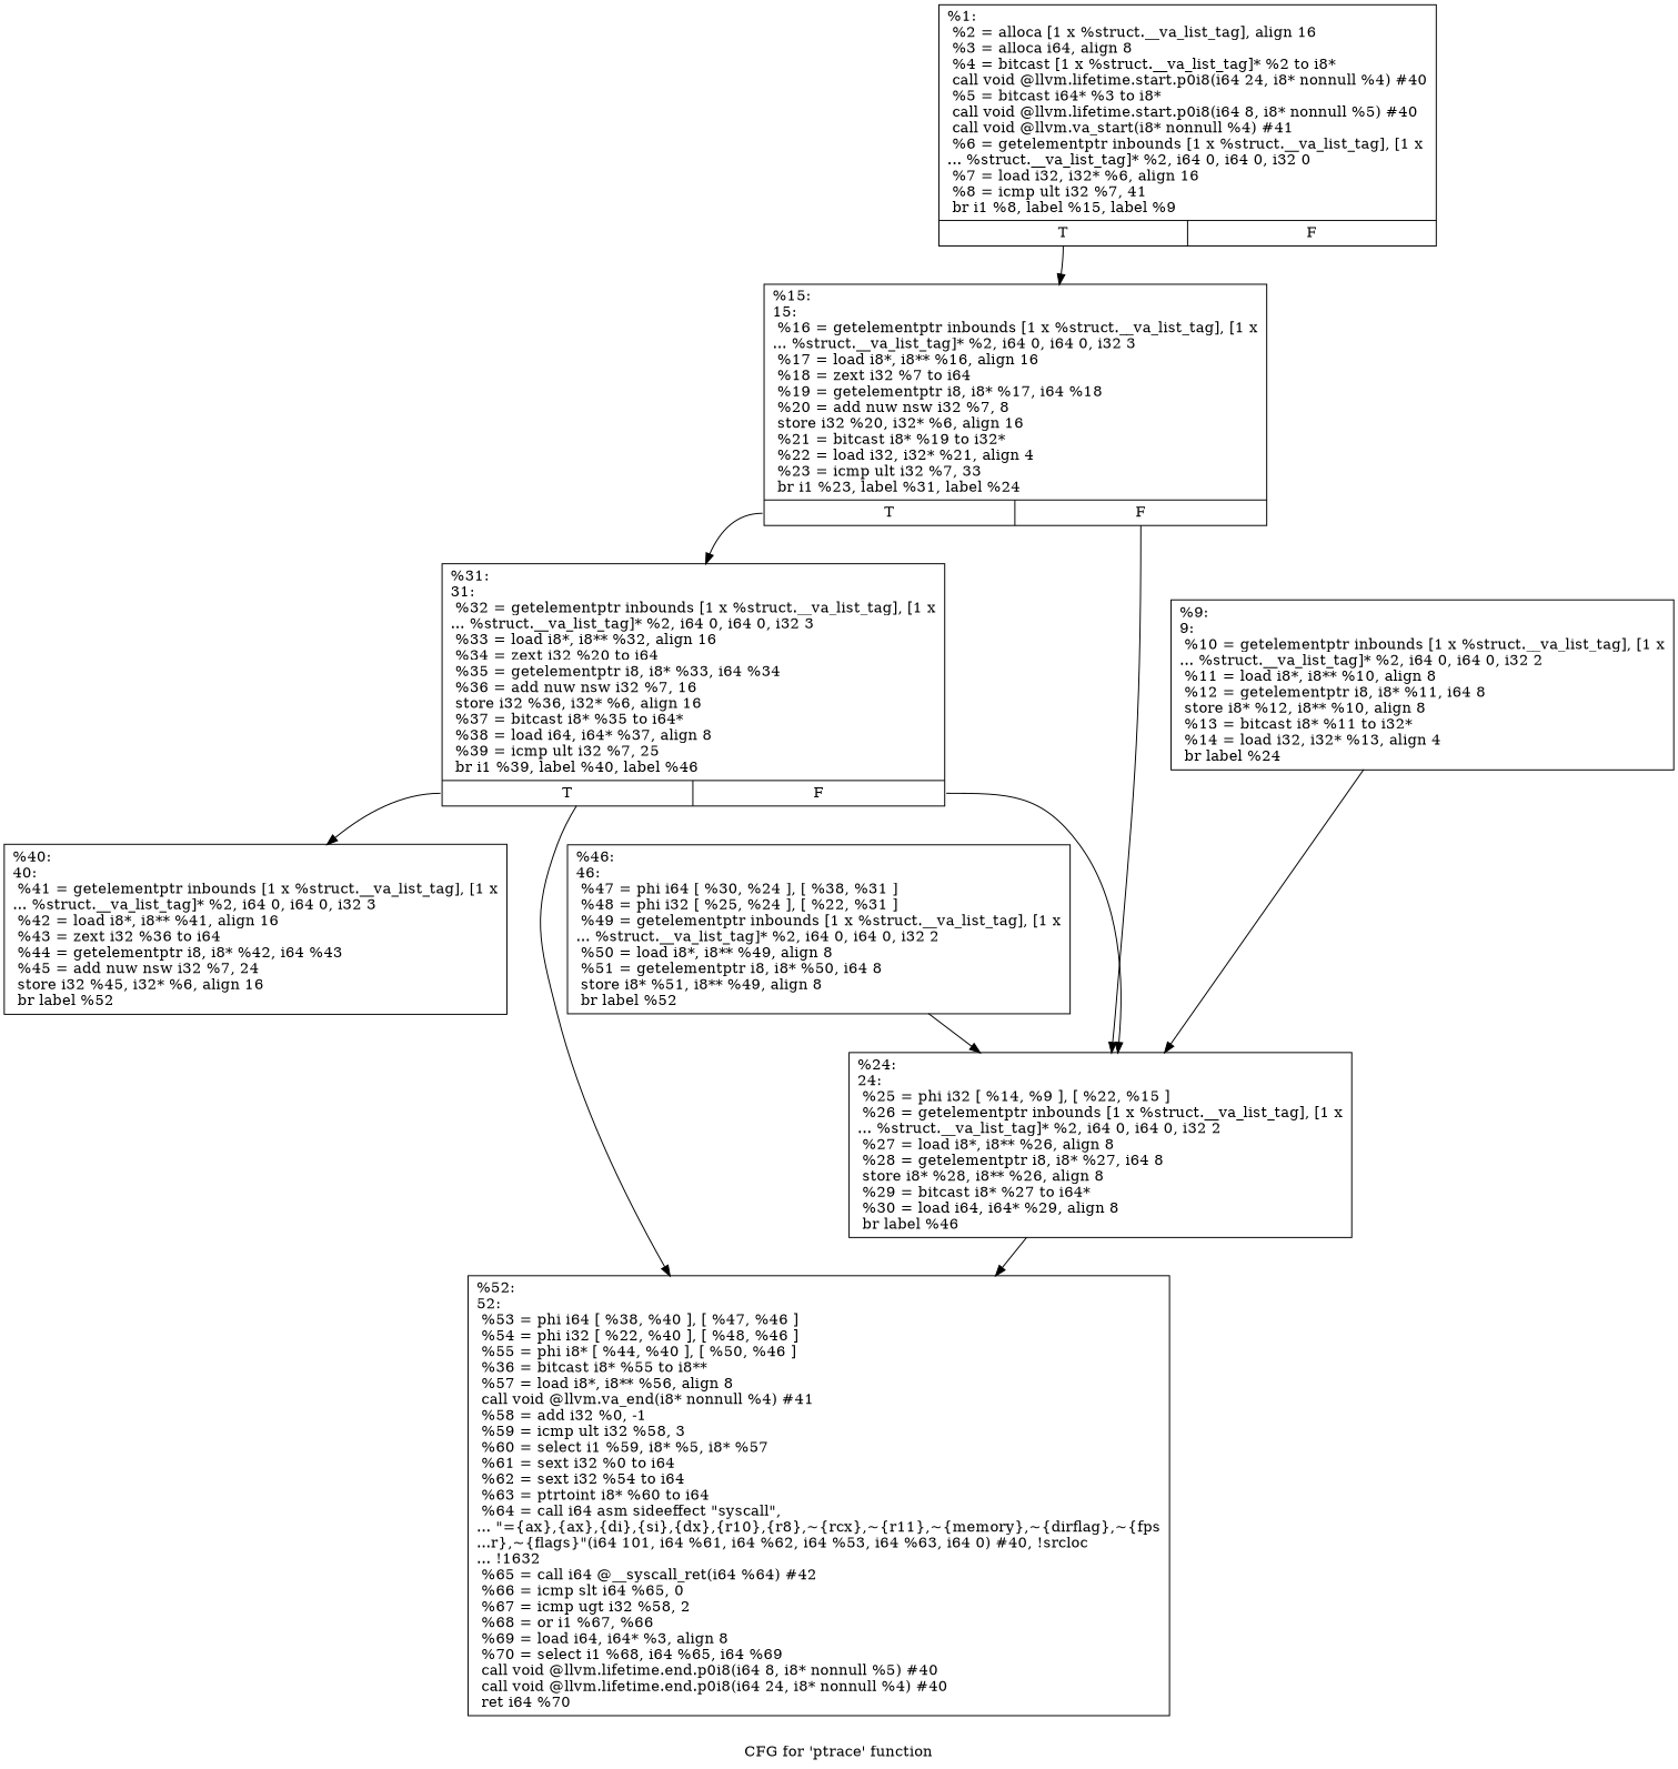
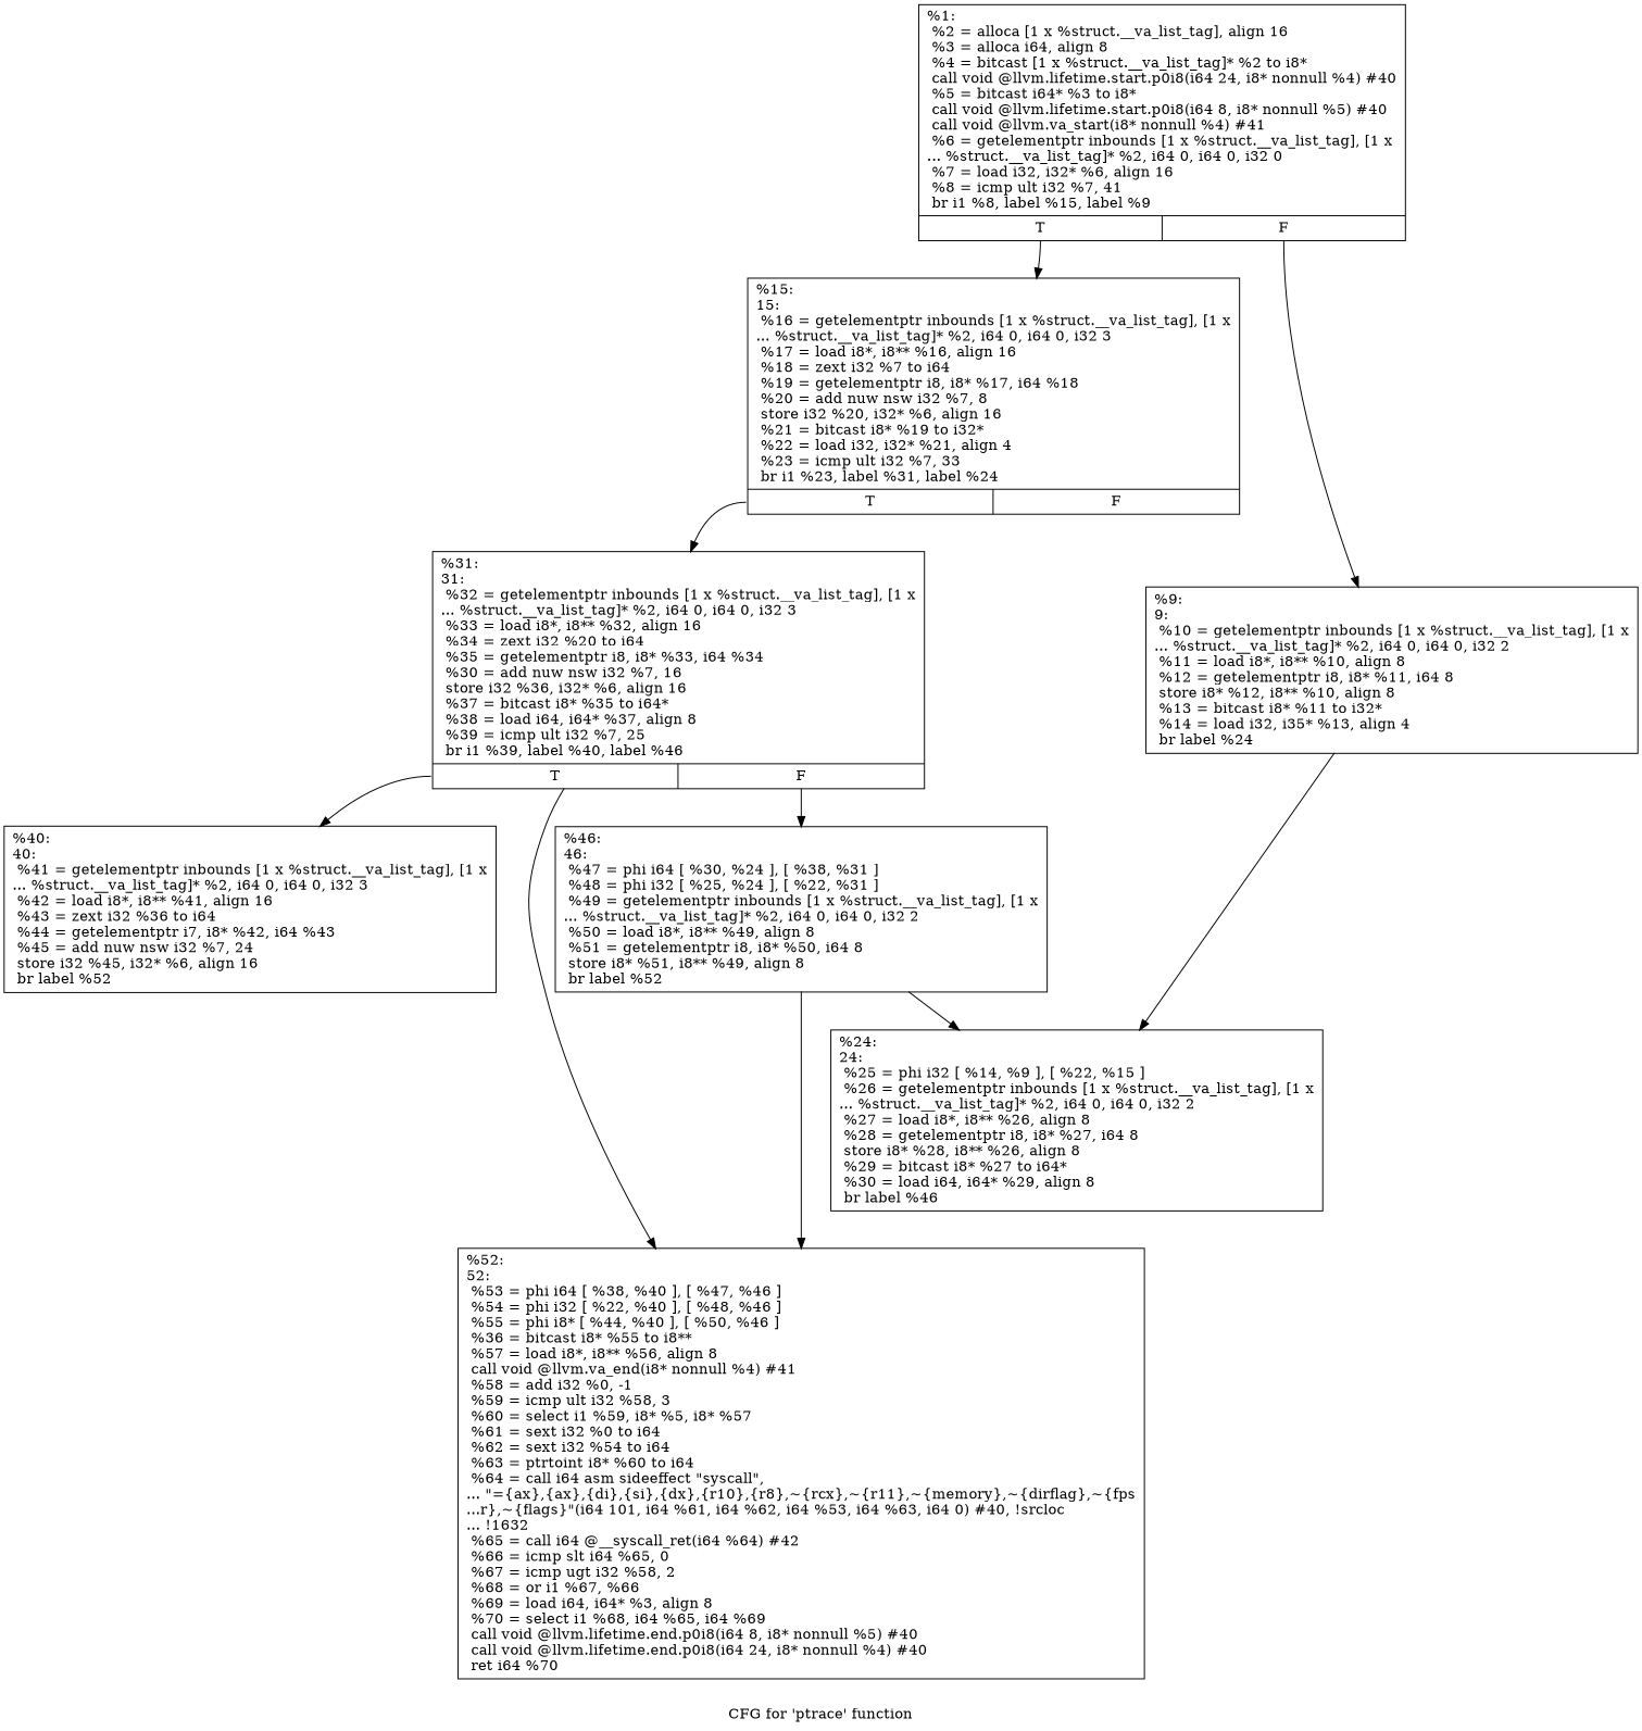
  digraph {
    label="CFG for 'ptrace' function"
    node [shape=record]
    n1 [label="{%1:\l  %2 = alloca [1 x %struct.__va_list_tag], align 16\l  %3 = alloca i64, align 8\l  %4 = bitcast [1 x %struct.__va_list_tag]* %2 to i8*\l  call void @llvm.lifetime.start.p0i8(i64 24, i8* nonnull %4) #40\l  %5 = bitcast i64* %3 to i8*\l  call void @llvm.lifetime.start.p0i8(i64 8, i8* nonnull %5) #40\l  call void @llvm.va_start(i8* nonnull %4) #41\l  %6 = getelementptr inbounds [1 x %struct.__va_list_tag], [1 x\l... %struct.__va_list_tag]* %2, i64 0, i64 0, i32 0\l  %7 = load i32, i32* %6, align 16\l  %8 = icmp ult i32 %7, 41\l  br i1 %8, label %15, label %9\l|{<s0>T|<s1>F}}"]
    n2 [label="{%15:\l15:                                               \l  %16 = getelementptr inbounds [1 x %struct.__va_list_tag], [1 x\l... %struct.__va_list_tag]* %2, i64 0, i64 0, i32 3\l  %17 = load i8*, i8** %16, align 16\l  %18 = zext i32 %7 to i64\l  %19 = getelementptr i8, i8* %17, i64 %18\l  %20 = add nuw nsw i32 %7, 8\l  store i32 %20, i32* %6, align 16\l  %21 = bitcast i8* %19 to i32*\l  %22 = load i32, i32* %21, align 4\l  %23 = icmp ult i32 %7, 33\l  br i1 %23, label %31, label %24\l|{<s0>T|<s1>F}}"]
-   n3 [label="{%9:\l9:                                                \l  %10 = getelementptr inbounds [1 x %struct.__va_list_tag], [1 x\l... %struct.__va_list_tag]* %2, i64 0, i64 0, i32 2\l  %11 = load i8*, i8** %10, align 8\l  %12 = getelementptr i8, i8* %11, i64 8\l  store i8* %12, i8** %10, align 8\l  %13 = bitcast i8* %11 to i32*\l  %14 = load i32, i32* %13, align 4\l  br label %24\l}"]
+   n3 [label="{%9:\l9:                                                \l  %10 = getelementptr inbounds [1 x %struct.__va_list_tag], [1 x\l... %struct.__va_list_tag]* %2, i64 0, i64 0, i32 2\l  %11 = load i8*, i8** %10, align 8\l  %12 = getelementptr i8, i8* %11, i64 8\l  store i8* %12, i8** %10, align 8\l  %13 = bitcast i8* %11 to i32*\l  %14 = load i32, i35* %13, align 4\l  br label %24\l}"]
    n4 [label="{%24:\l24:                                               \l  %25 = phi i32 [ %14, %9 ], [ %22, %15 ]\l  %26 = getelementptr inbounds [1 x %struct.__va_list_tag], [1 x\l... %struct.__va_list_tag]* %2, i64 0, i64 0, i32 2\l  %27 = load i8*, i8** %26, align 8\l  %28 = getelementptr i8, i8* %27, i64 8\l  store i8* %28, i8** %26, align 8\l  %29 = bitcast i8* %27 to i64*\l  %30 = load i64, i64* %29, align 8\l  br label %46\l}"]
-   n5 [label="{%31:\l31:                                               \l  %32 = getelementptr inbounds [1 x %struct.__va_list_tag], [1 x\l... %struct.__va_list_tag]* %2, i64 0, i64 0, i32 3\l  %33 = load i8*, i8** %32, align 16\l  %34 = zext i32 %20 to i64\l  %35 = getelementptr i8, i8* %33, i64 %34\l  %36 = add nuw nsw i32 %7, 16\l  store i32 %36, i32* %6, align 16\l  %37 = bitcast i8* %35 to i64*\l  %38 = load i64, i64* %37, align 8\l  %39 = icmp ult i32 %7, 25\l  br i1 %39, label %40, label %46\l|{<s0>T|<s1>F}}"]
+   n5 [label="{%31:\l31:                                               \l  %32 = getelementptr inbounds [1 x %struct.__va_list_tag], [1 x\l... %struct.__va_list_tag]* %2, i64 0, i64 0, i32 3\l  %33 = load i8*, i8** %32, align 16\l  %34 = zext i32 %20 to i64\l  %35 = getelementptr i8, i8* %33, i64 %34\l  %30 = add nuw nsw i32 %7, 16\l  store i32 %36, i32* %6, align 16\l  %37 = bitcast i8* %35 to i64*\l  %38 = load i64, i64* %37, align 8\l  %39 = icmp ult i32 %7, 25\l  br i1 %39, label %40, label %46\l|{<s0>T|<s1>F}}"]
    n6 [label="{%46:\l46:                                               \l  %47 = phi i64 [ %30, %24 ], [ %38, %31 ]\l  %48 = phi i32 [ %25, %24 ], [ %22, %31 ]\l  %49 = getelementptr inbounds [1 x %struct.__va_list_tag], [1 x\l... %struct.__va_list_tag]* %2, i64 0, i64 0, i32 2\l  %50 = load i8*, i8** %49, align 8\l  %51 = getelementptr i8, i8* %50, i64 8\l  store i8* %51, i8** %49, align 8\l  br label %52\l}"]
-   n7 [label="{%40:\l40:                                               \l  %41 = getelementptr inbounds [1 x %struct.__va_list_tag], [1 x\l... %struct.__va_list_tag]* %2, i64 0, i64 0, i32 3\l  %42 = load i8*, i8** %41, align 16\l  %43 = zext i32 %36 to i64\l  %44 = getelementptr i8, i8* %42, i64 %43\l  %45 = add nuw nsw i32 %7, 24\l  store i32 %45, i32* %6, align 16\l  br label %52\l}"]
+   n7 [label="{%40:\l40:                                               \l  %41 = getelementptr inbounds [1 x %struct.__va_list_tag], [1 x\l... %struct.__va_list_tag]* %2, i64 0, i64 0, i32 3\l  %42 = load i8*, i8** %41, align 16\l  %43 = zext i32 %36 to i64\l  %44 = getelementptr i7, i8* %42, i64 %43\l  %45 = add nuw nsw i32 %7, 24\l  store i32 %45, i32* %6, align 16\l  br label %52\l}"]
    n8 [label="{%52:\l52:                                               \l  %53 = phi i64 [ %38, %40 ], [ %47, %46 ]\l  %54 = phi i32 [ %22, %40 ], [ %48, %46 ]\l  %55 = phi i8* [ %44, %40 ], [ %50, %46 ]\l  %36 = bitcast i8* %55 to i8**\l  %57 = load i8*, i8** %56, align 8\l  call void @llvm.va_end(i8* nonnull %4) #41\l  %58 = add i32 %0, -1\l  %59 = icmp ult i32 %58, 3\l  %60 = select i1 %59, i8* %5, i8* %57\l  %61 = sext i32 %0 to i64\l  %62 = sext i32 %54 to i64\l  %63 = ptrtoint i8* %60 to i64\l  %64 = call i64 asm sideeffect \"syscall\",\l... \"=\{ax\},\{ax\},\{di\},\{si\},\{dx\},\{r10\},\{r8\},~\{rcx\},~\{r11\},~\{memory\},~\{dirflag\},~\{fps\l...r\},~\{flags\}\"(i64 101, i64 %61, i64 %62, i64 %53, i64 %63, i64 0) #40, !srcloc\l... !1632\l  %65 = call i64 @__syscall_ret(i64 %64) #42\l  %66 = icmp slt i64 %65, 0\l  %67 = icmp ugt i32 %58, 2\l  %68 = or i1 %67, %66\l  %69 = load i64, i64* %3, align 8\l  %70 = select i1 %68, i64 %65, i64 %69\l  call void @llvm.lifetime.end.p0i8(i64 8, i8* nonnull %5) #40\l  call void @llvm.lifetime.end.p0i8(i64 24, i8* nonnull %4) #40\l  ret i64 %70\l}"]
    n1 -> n2 [tailport=s0]
-   n2 -> n4 [tailport=s1]
+   n1 -> n3 [tailport=s1]
    n2 -> n5 [tailport=s0]
    n3 -> n4
-   n5 -> n4 [tailport=s1]
+   n5 -> n6 [tailport=s1]
    n5 -> n7 [tailport=s0]
    n5 -> n8
    n6 -> n4
-   n4 -> n8
+   n6 -> n8
  }
